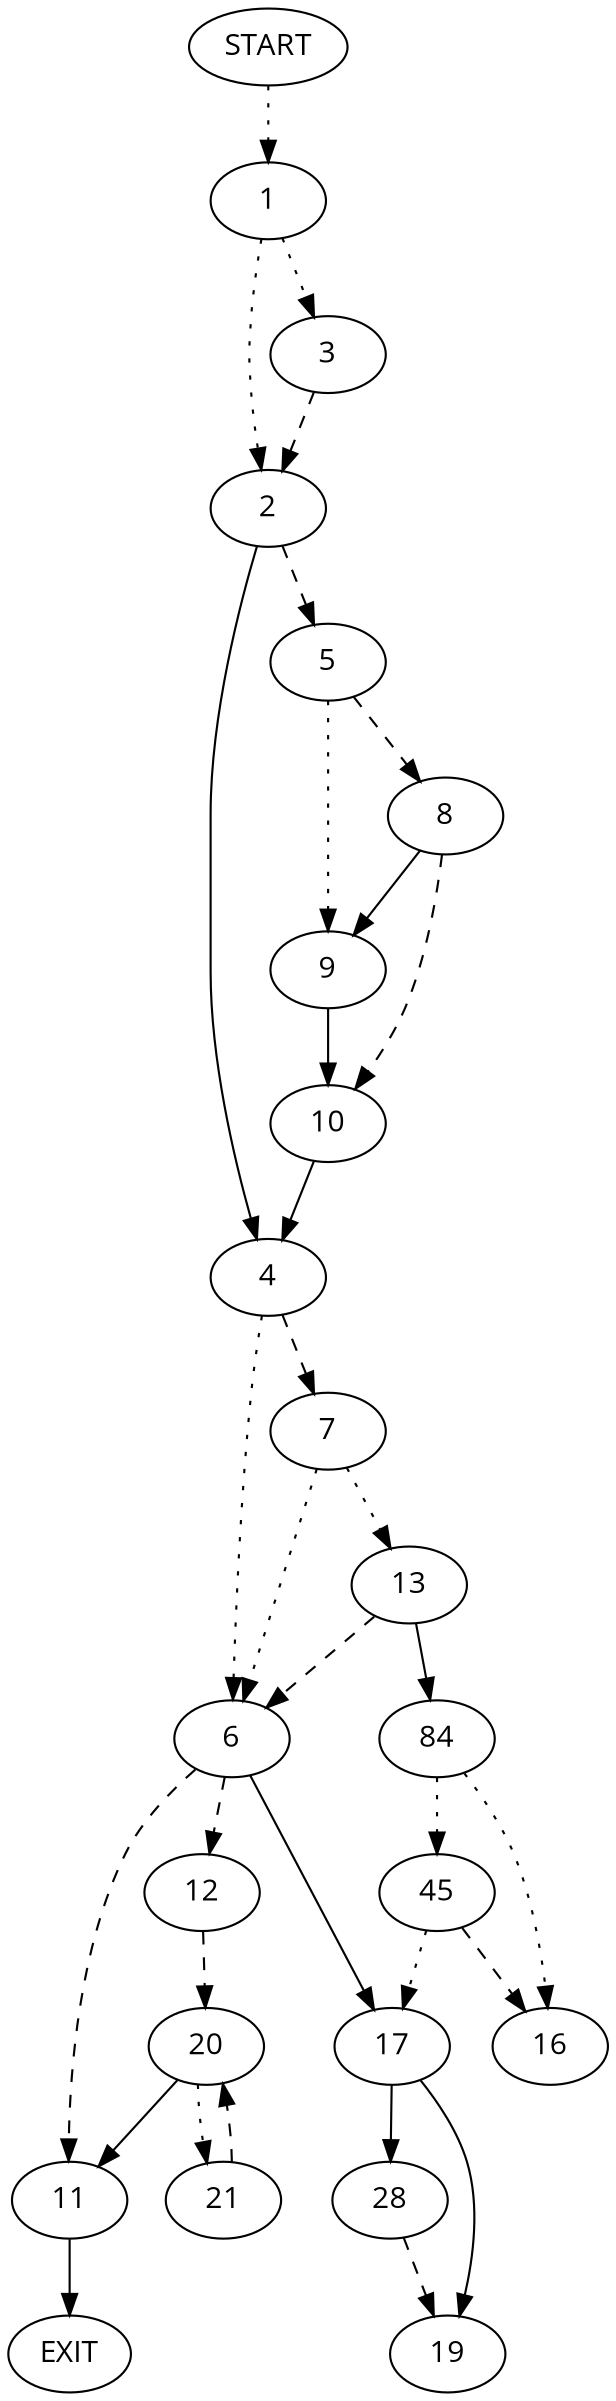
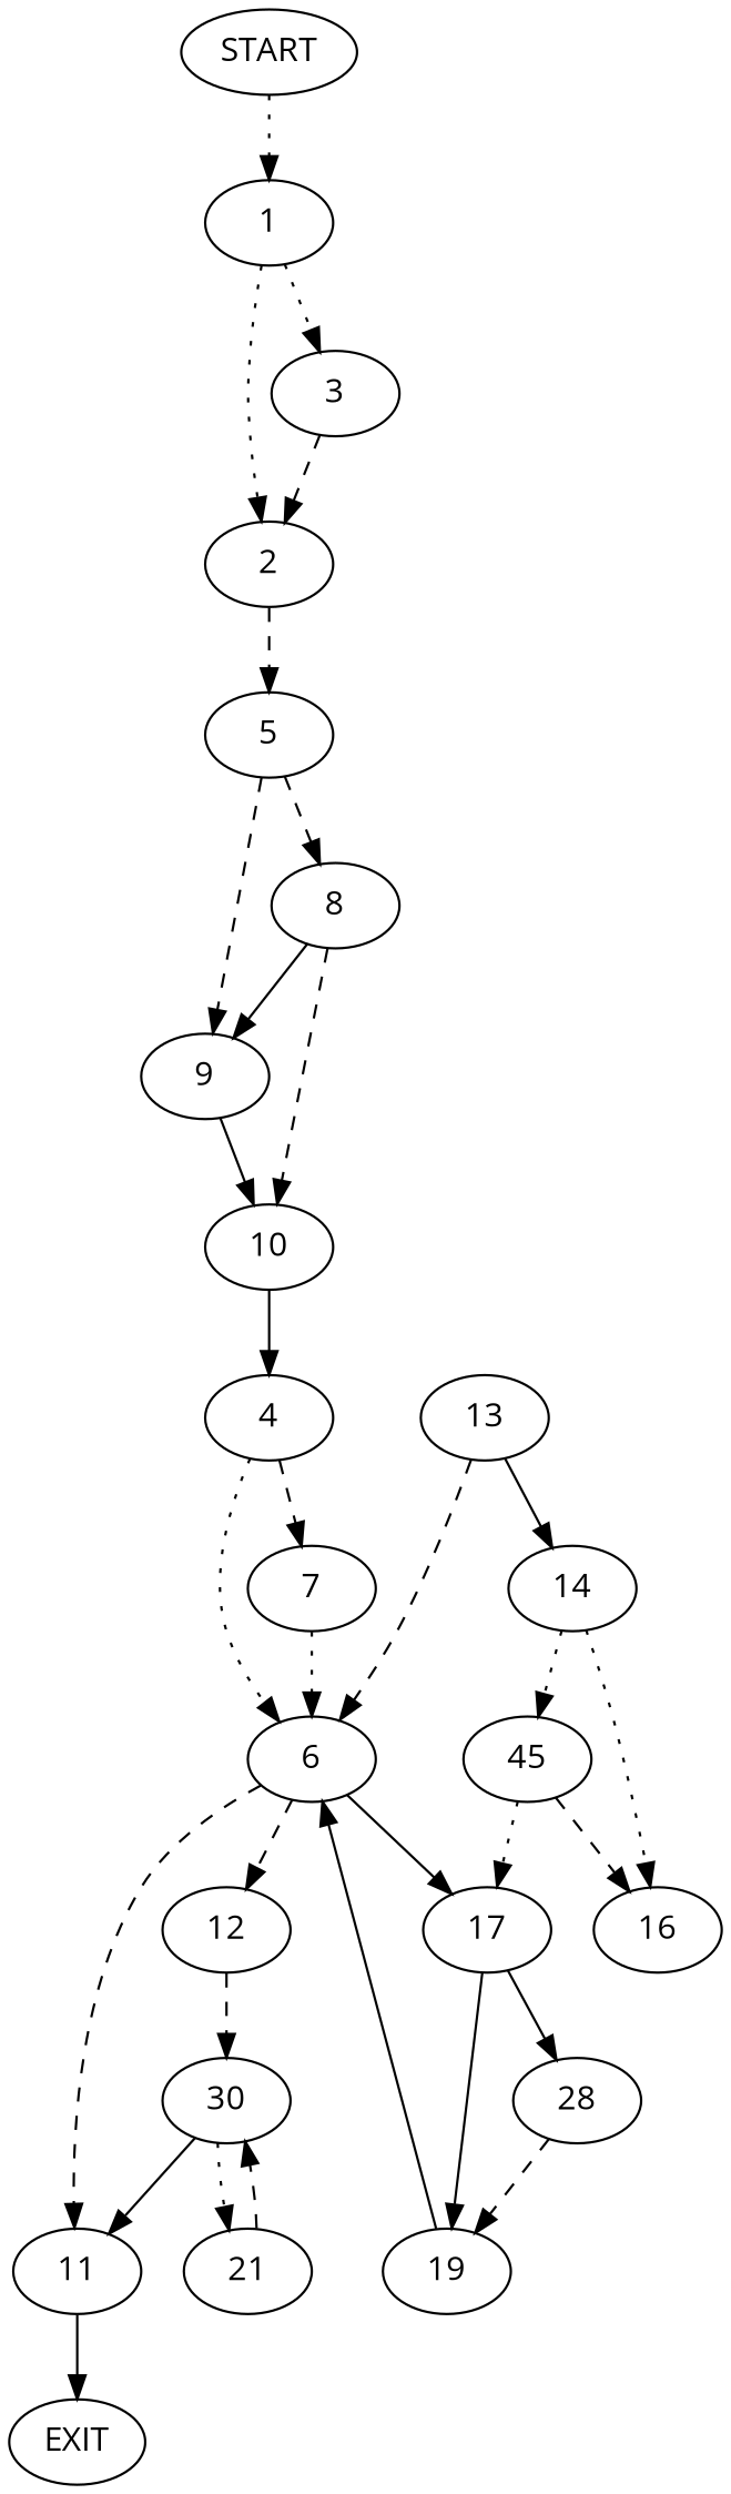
  digraph {
    fontname="Open Sans"
    node [fontname="Open Sans"]
    edge [fontname="Open Sans" style=dashed]
    n1 [label=START]
    1
    2
    3
    n5 [label=EXIT]
    4
    5
    6
    7
    8
    9
    11
    12
    17
    13
    10
-   20
-   14 [label=84]
+   20 [label=30]
+   14
    21
    n20 [label=45]
    16
    n22 [label=28]
    19
    n1 -> 1 [style=dotted]
    1 -> 2 [style=dotted]
    1 -> 3 [style=dotted]
-   2 -> 4 [style=solid]
    2 -> 5
    3 -> 2
    4 -> 6 [style=dotted]
    4 -> 7
    5 -> 8
-   5 -> 9 [style=dotted]
+   5 -> 9
    6 -> 11
    6 -> 12
    6 -> 17 [style=solid]
    7 -> 6 [style=dotted]
-   7 -> 13 [style=dotted]
    8 -> 9 [style=solid]
    8 -> 10
    9 -> 10 [style=solid]
    11 -> n5 [style=solid]
    12 -> 20
    17 -> n22 [style=solid]
    17 -> 19 [style=solid]
    13 -> 6
    13 -> 14 [style=solid]
    10 -> 4 [style=solid]
    20 -> 11 [style=solid]
    20 -> 21 [style=dotted]
    14 -> n20 [style=dotted]
    14 -> 16 [style=dotted]
    21 -> 20
    n20 -> 17 [style=dotted]
    n20 -> 16
    n22 -> 19
+   19 -> 6 [style=solid]
  }
